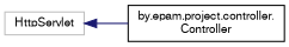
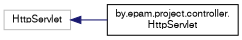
  digraph {
    rankdir=LR
    node [fontname=FreeSans fontsize=10 shape=record]
    n1 [color=grey75 height=0.2 label=HttpServlet width=0.4]
-   n2 [color=black height=0.2 label="by.epam.project.controller.\lController" width=0.4]
+   n2 [color=black height=0.2 label="by.epam.project.controller.\lHttpServlet" width=0.4]
    n1 -> n2 [color=midnightblue dir=back fontname=FreeSans fontsize=10 labelfontname=FreeSans labelfontsize=10 style=solid]
  }
